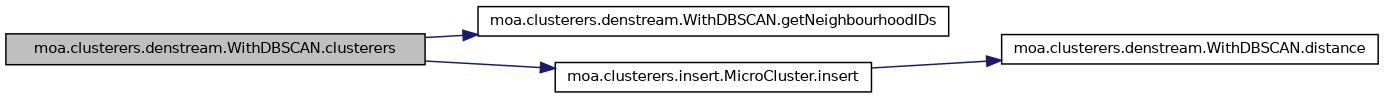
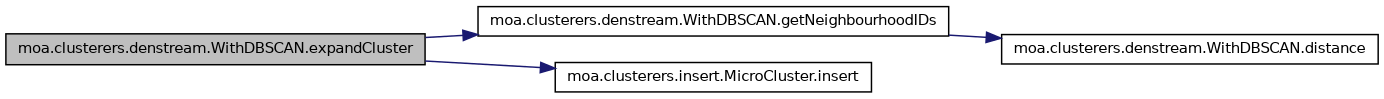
  digraph {
    rankdir=LR
    node [color=black fillcolor=white fontname=Helvetica fontsize=10 shape=record style=filled]
    edge [color=midnightblue fontname=Helvetica fontsize=10 labelfontname=Helvetica labelfontsize=10 style=solid]
-   n1 [fillcolor=grey75 fontcolor=black height=0.2 label="moa.clusterers.denstream.WithDBSCAN.clusterers" width=0.4]
+   n1 [fillcolor=grey75 fontcolor=black height=0.2 label="moa.clusterers.denstream.WithDBSCAN.expandCluster" width=0.4]
    n2 [height=0.2 label="moa.clusterers.denstream.WithDBSCAN.getNeighbourhoodIDs" width=0.4]
    n3 [height=0.2 label="moa.clusterers.insert.MicroCluster.insert" width=0.4]
    n4 [height=0.2 label="moa.clusterers.denstream.WithDBSCAN.distance" width=0.4]
    n1 -> n2
    n1 -> n3
-   n3 -> n4
+   n2 -> n4
  }
